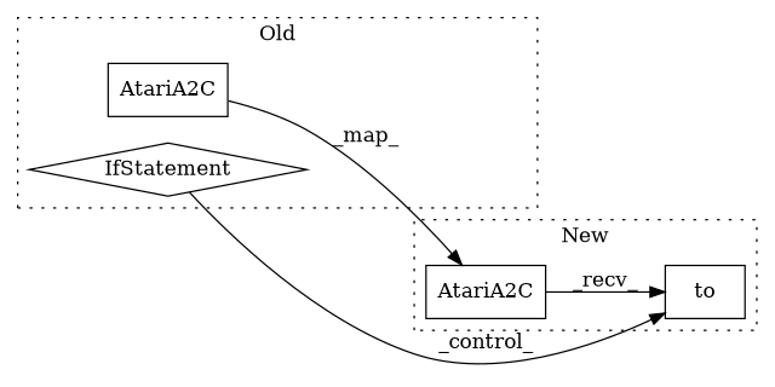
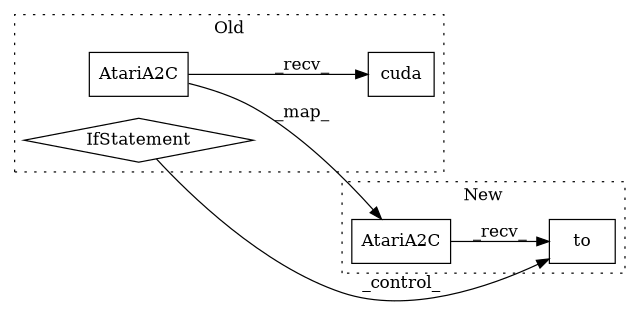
  digraph {
    fontname="DejaVu Serif"
    rankdir=LR
    node [a=32 fontname="DejaVu Serif" l="9,1" shape=box]
    edge [fontname="DejaVu Serif"]
    n1 [label=AtariA2C s="2081,2136"]
+   n2 [l=6 label=cuda s=2174]
    n3 [a=25 l="4,2" label=IfStatement s="2145,2158" shape=diamond]
    n4 [label=AtariA2C s="2140,2195"]
    n5 [l="3,1" label=to s="2197,2206"]
    subgraph cluster_1 {
      label=Old
      style=dotted
      n1
+     n2
      n3
    }
    subgraph cluster_2 {
      label=New
      style=dotted
      n4
      n5
    }
+   n1 -> n2 [label=_recv_]
    n1 -> n4 [label=_map_]
    n3 -> n5 [label=_control_]
    n4 -> n5 [label=_recv_]
  }
